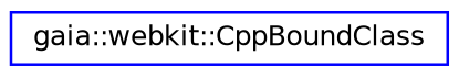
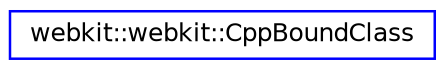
  digraph {
    rankdir=LR
-   n1 [color=blue fillcolor=white fontname=Helvetica fontsize=10 height=0.2 label="gaia::webkit::CppBoundClass" shape=record style=filled width=0.4]
+   n1 [color=blue fillcolor=white fontname=Helvetica fontsize=10 height=0.2 label="webkit::webkit::CppBoundClass" shape=record style=filled width=0.4]
  }
